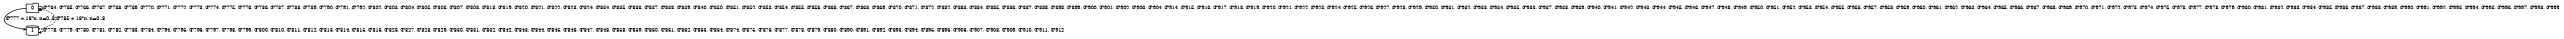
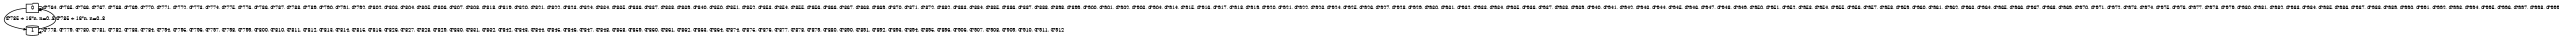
  digraph {
    node [fontsize=20 penwidth=3 style="rounded,filled" fillcolor=white]
    edge [arrowsize=1 color=black fontsize=20 penwidth=3 style=solid]
    0 [shape=folder]
    1 [shape=cylinder]
    0 -> 0 [label="@764, @765, @766, @767, @768, @769, @770, @771, @772, @773, @774, @775, @776, @786, @787, @788, @789, @790, @791, @792, @802, @803, @804, @805, @806, @807, @808, @818, @819, @820, @821, @822, @823, @824, @834, @835, @836, @837, @838, @839, @840, @850, @851, @852, @853, @854, @855, @856, @866, @867, @868, @869, @870, @871, @872, @882, @883, @884, @885, @886, @887, @888, @898, @899, @900, @901, @902, @903, @904, @914, @915, @916, @917, @918, @919, @920, @921, @922, @923, @924, @925, @926, @927, @928, @929, @930, @931, @932, @933, @934, @935, @936, @937, @938, @939, @940, @941, @942, @943, @944, @945, @946, @947, @948, @949, @950, @951, @952, @953, @954, @955, @956, @957, @958, @959, @960, @961, @962, @963, @964, @965, @966, @967, @968, @969, @970, @971, @972, @973, @974, @975, @976, @977, @978, @979, @980, @981, @982, @983, @984, @985, @986, @987, @988, @989, @990, @991, @992, @993, @994, @995, @996, @997, @998, @999"]
-   0 -> 1 [label="@777 + 16*n, n=0..8"]
-   1 -> 0 [label="@785 + 16*n, n=0..8" style=dashed]
+   0 -> 1 [label="@785 + 16*n, n=0..8"]
+   1 -> 0 [label="@785 + 16*n, n=0..8"]
    1 -> 1 [label="@778, @779, @780, @781, @782, @783, @784, @794, @795, @796, @797, @798, @799, @800, @810, @811, @812, @813, @814, @815, @816, @826, @827, @828, @829, @830, @831, @832, @842, @843, @844, @845, @846, @847, @848, @858, @859, @860, @861, @862, @863, @864, @874, @875, @876, @877, @878, @879, @880, @890, @891, @892, @893, @894, @895, @896, @906, @907, @908, @909, @910, @911, @912" style=dashed]
  }
